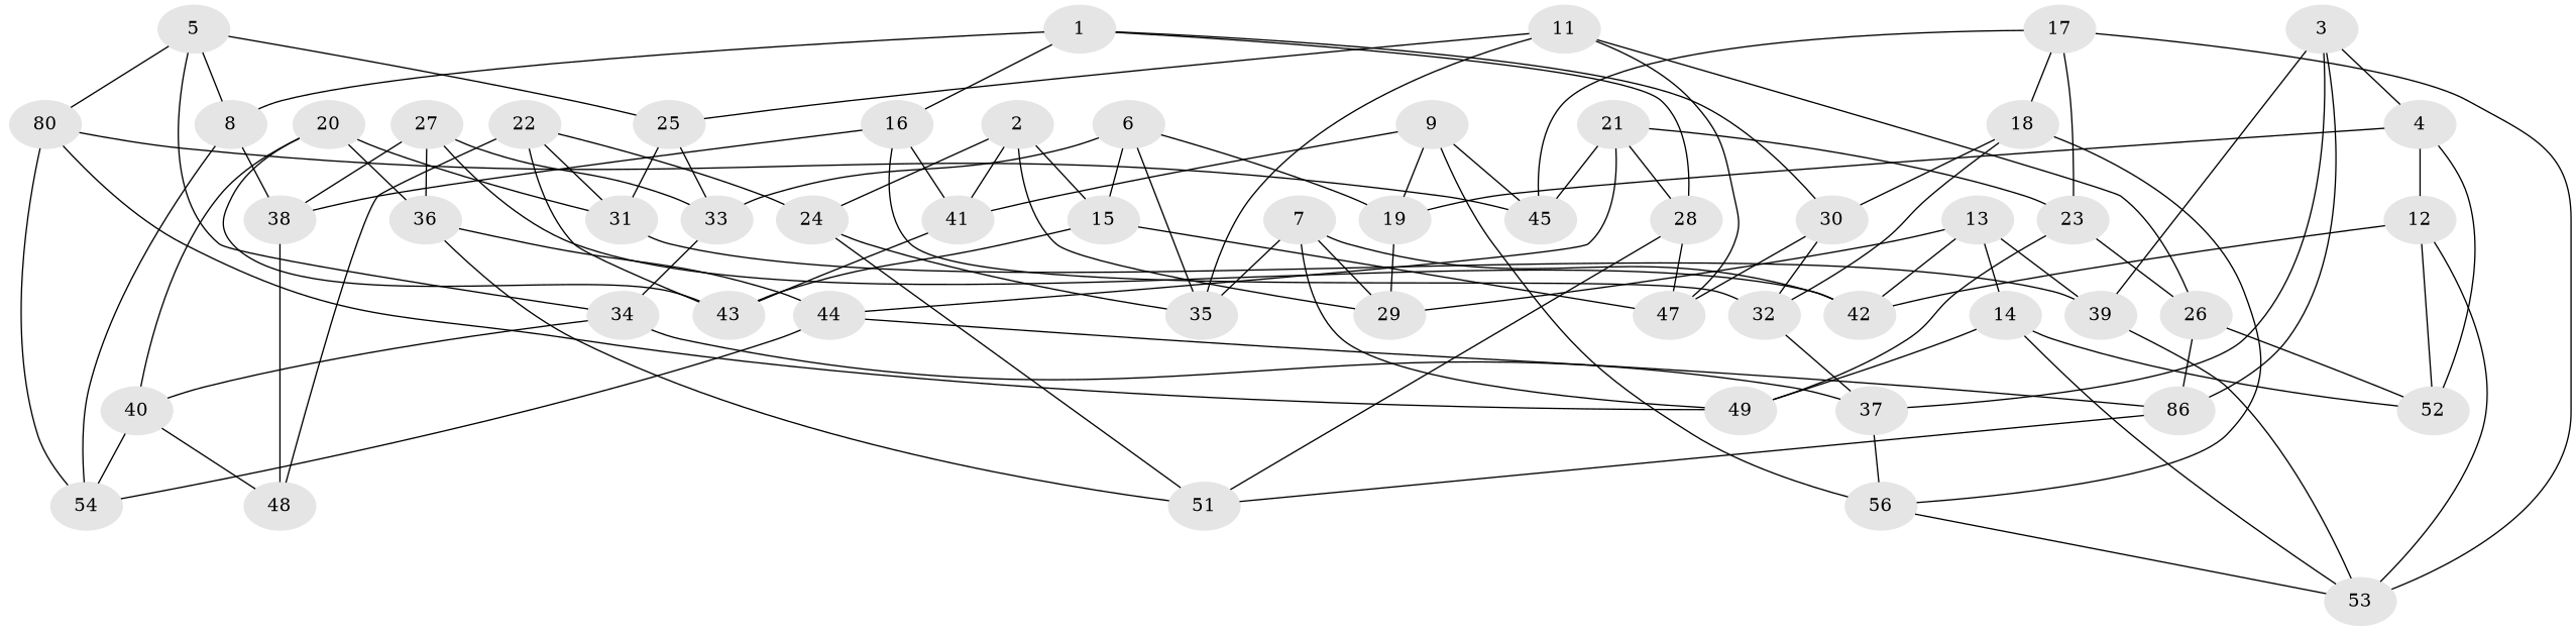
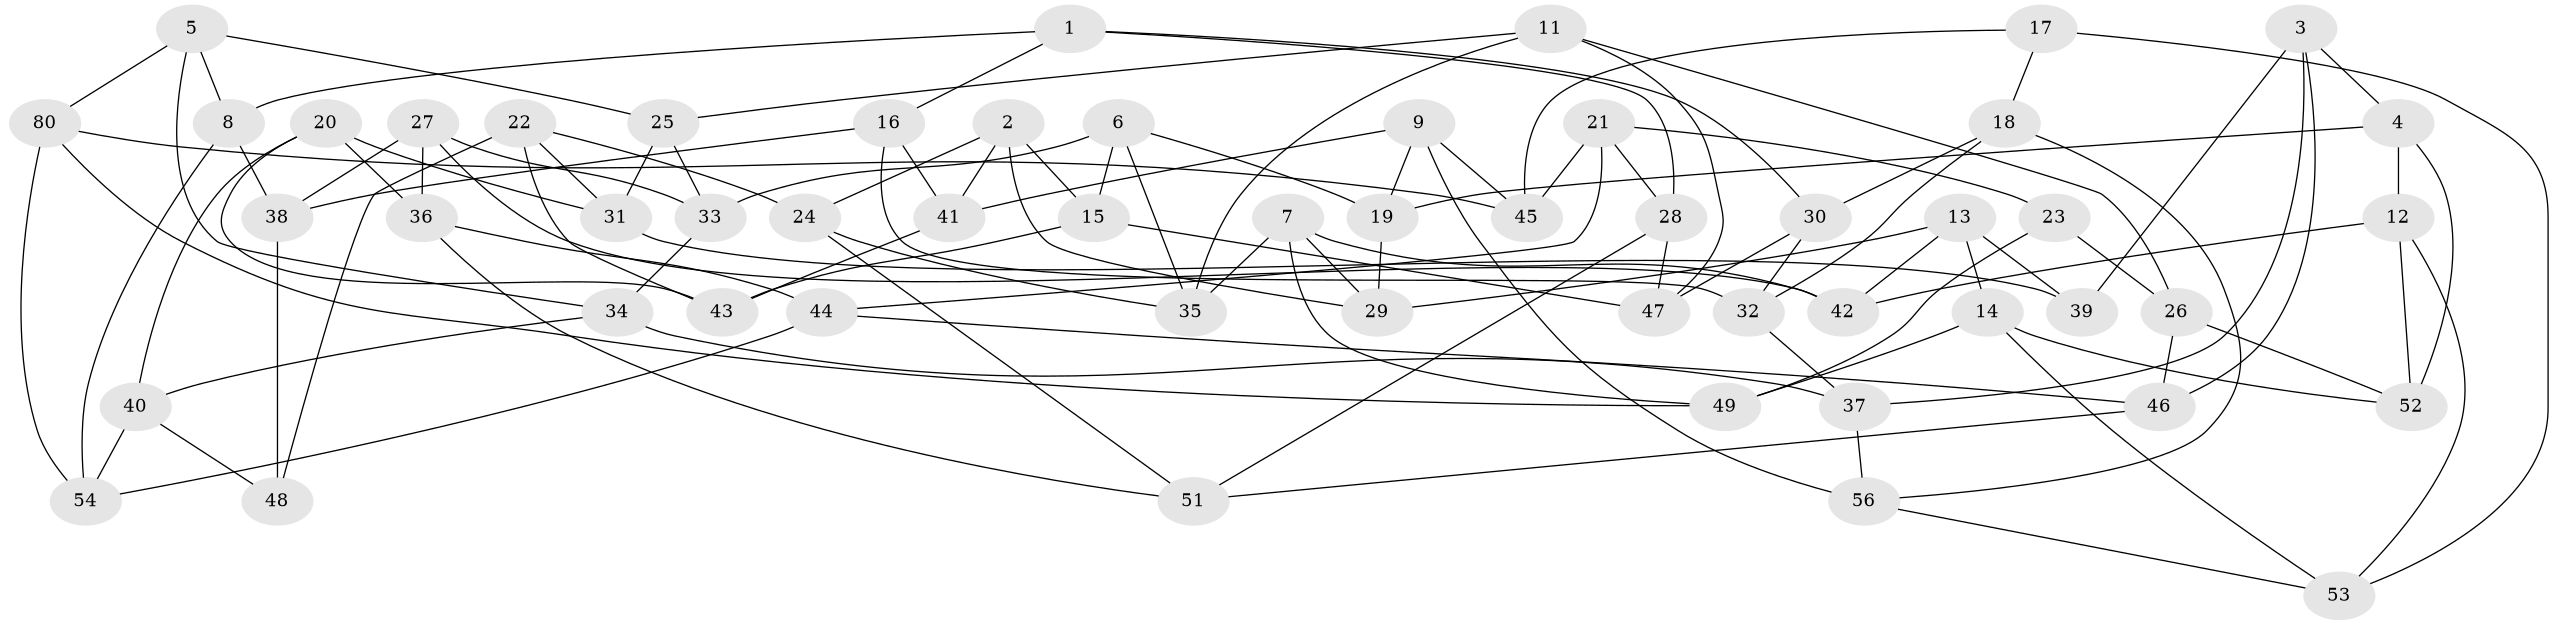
  graph {
    node [color=gray90 style=filled]
    1
    8
    16
    28
    30
    38
    54
    41
    32
    47
    51
    2
    15
    24
    29
    43
    35
    3
    4
    37
    39
-   46 [label=86]
+   46
    12
    19
    52
    n26 [label=56]
    53
    42
    5
    n30 [label=80]
    25
    34
    49
    45
    33
    31
    40
    6
    7
    48
    9
    11
    26
    13
    14
    17
    18
    23
    20
    36
    44
    21
    22
    27
    1 -- 8
    1 -- 16
    1 -- 28
    1 -- 30
    8 -- 38
    8 -- 54
    16 -- 38
    16 -- 41
    16 -- 32
    28 -- 47
    28 -- 51
    30 -- 32
    30 -- 47
    38 -- 48
    41 -- 43
    32 -- 37
    2 -- 41
    2 -- 15
    2 -- 24
    2 -- 29
    15 -- 47
    15 -- 43
    24 -- 51
    24 -- 35
    3 -- 4
    3 -- 37
    3 -- 39
    3 -- 46
    4 -- 12
    4 -- 19
    4 -- 52
    37 -- n26
-   39 -- 53
    46 -- 51
    12 -- 52
    12 -- 53
    12 -- 42
    19 -- 29
    n26 -- 53
    5 -- 8
    5 -- n30
    5 -- 25
    5 -- 34
    n30 -- 54
    n30 -- 49
    n30 -- 45
    25 -- 33
    25 -- 31
    34 -- 37
    34 -- 40
    33 -- 34
    31 -- 39
    40 -- 54
    40 -- 48
    6 -- 15
    6 -- 35
    6 -- 19
    6 -- 33
    7 -- 29
    7 -- 35
    7 -- 42
    7 -- 49
    9 -- 41
    9 -- 19
    9 -- n26
    9 -- 45
    11 -- 47
    11 -- 35
    11 -- 25
    11 -- 26
    26 -- 46
    26 -- 52
    13 -- 29
    13 -- 39
    13 -- 42
    13 -- 14
    14 -- 52
    14 -- 53
    14 -- 49
    17 -- 53
    17 -- 45
    17 -- 18
-   17 -- 23
    18 -- 30
    18 -- 32
    18 -- n26
    23 -- 49
    23 -- 26
    20 -- 43
    20 -- 31
    20 -- 40
    20 -- 36
    36 -- 51
    36 -- 44
    44 -- 54
    44 -- 46
    21 -- 28
    21 -- 45
    21 -- 23
    21 -- 44
    22 -- 24
    22 -- 43
    22 -- 31
    22 -- 48
    27 -- 38
    27 -- 42
    27 -- 33
    27 -- 36
  }
